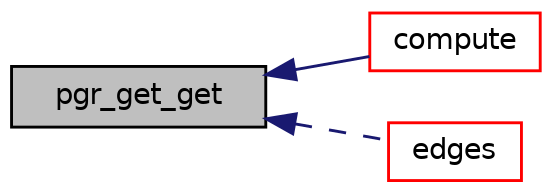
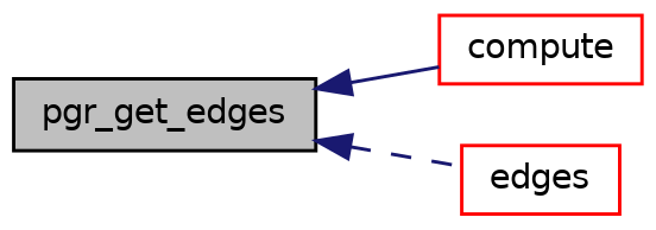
  digraph {
    rankdir=LR
    node [color=red fillcolor=white fontname=Helvetica fontsize=10 shape=record style=filled]
    edge [color=midnightblue dir=back fontname=Helvetica fontsize=10 labelfontname=Helvetica labelfontsize=10]
-   n1 [color=black fillcolor=grey75 fontcolor=black height=0.2 label=pgr_get_get width=0.4]
+   n1 [color=black fillcolor=grey75 fontcolor=black height=0.2 label=pgr_get_edges width=0.4]
    n2 [height=0.2 label=compute width=0.4]
    n3 [height=0.2 label=edges width=0.4]
    n1 -> n2 [style=solid]
    n1 -> n3 [style=dashed]
  }
